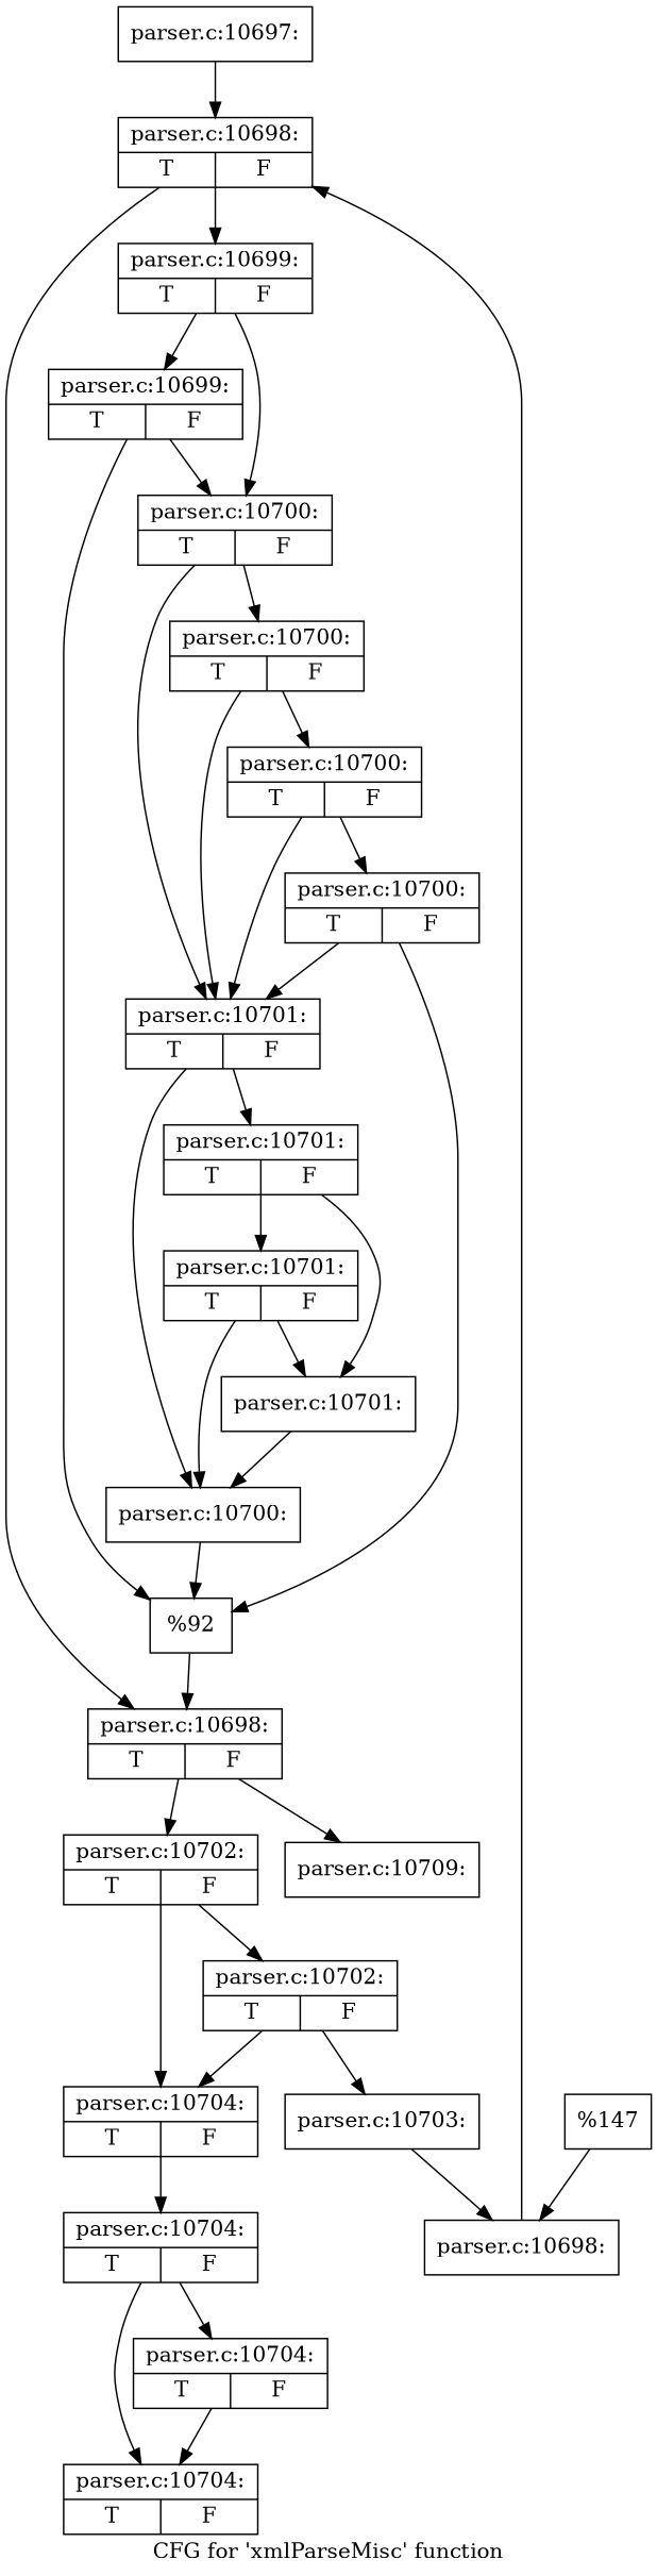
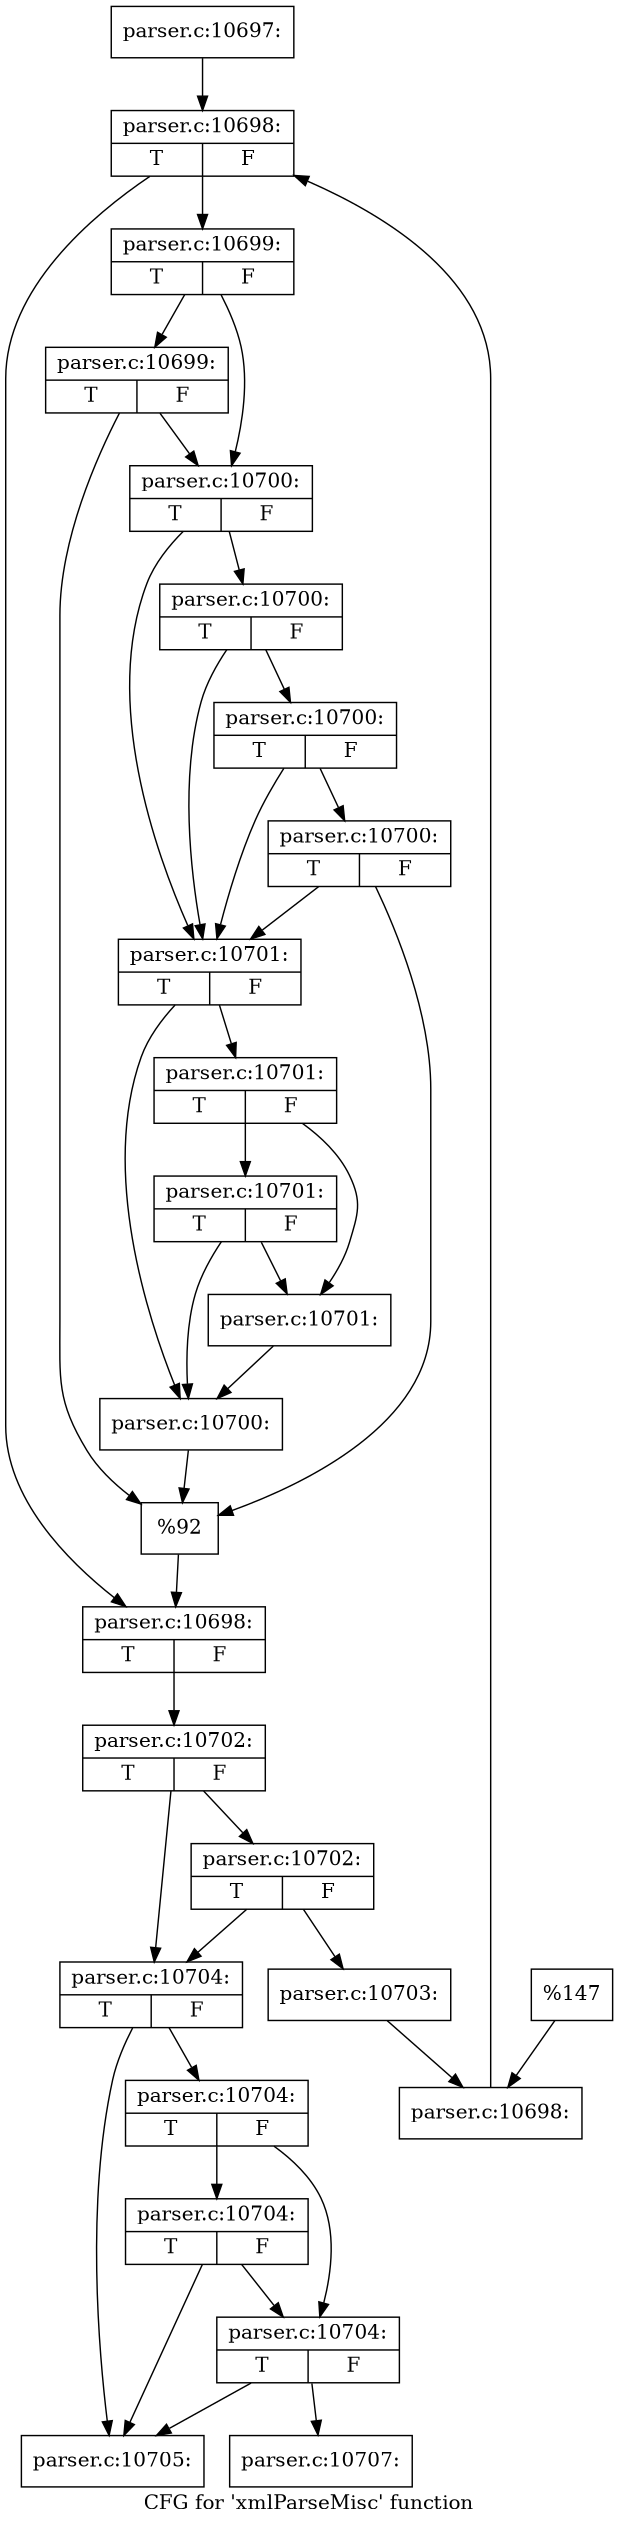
  digraph {
    label="CFG for 'xmlParseMisc' function"
    node [shape=record]
    n1 [label="{parser.c:10697:}"]
    n2 [label="{parser.c:10698:|{<s0>T|<s1>F}}"]
    n3 [label="{parser.c:10699:|{<s0>T|<s1>F}}"]
    n4 [label="{parser.c:10698:|{<s0>T|<s1>F}}"]
    n5 [label="{parser.c:10699:|{<s0>T|<s1>F}}"]
    n6 [label="{parser.c:10700:|{<s0>T|<s1>F}}"]
    n7 [label="{parser.c:10702:|{<s0>T|<s1>F}}"]
-   n8 [label="{parser.c:10709:}"]
    n9 [label="{%92}"]
    n10 [label="{parser.c:10700:|{<s0>T|<s1>F}}"]
    n11 [label="{parser.c:10701:|{<s0>T|<s1>F}}"]
    n12 [label="{parser.c:10702:|{<s0>T|<s1>F}}"]
    n13 [label="{parser.c:10704:|{<s0>T|<s1>F}}"]
    n14 [label="{parser.c:10700:|{<s0>T|<s1>F}}"]
    n15 [label="{parser.c:10700:}"]
    n16 [label="{parser.c:10701:|{<s0>T|<s1>F}}"]
    n17 [label="{parser.c:10700:|{<s0>T|<s1>F}}"]
    n18 [label="{parser.c:10701:|{<s0>T|<s1>F}}"]
    n19 [label="{parser.c:10701:}"]
    n20 [label="{parser.c:10703:}"]
+   n21 [label="{parser.c:10705:}"]
    n22 [label="{parser.c:10704:|{<s0>T|<s1>F}}"]
    n23 [label="{parser.c:10698:}"]
    n24 [label="{parser.c:10704:|{<s0>T|<s1>F}}"]
    n25 [label="{parser.c:10704:|{<s0>T|<s1>F}}"]
    n26 [label="{%147}"]
+   n27 [label="{parser.c:10707:}"]
    n1 -> n2
    n2 -> n3
    n2 -> n4
    n3 -> n5
    n3 -> n6
    n4 -> n7
-   n4 -> n8
    n5 -> n6
    n5 -> n9
    n6 -> n10
    n6 -> n11
    n7 -> n12
    n7 -> n13
    n9 -> n4
    n10 -> n11
    n10 -> n14
    n11 -> n15
    n11 -> n16
    n12 -> n13
    n12 -> n20
+   n13 -> n21
    n13 -> n22
    n14 -> n11
    n14 -> n17
    n15 -> n9
    n16 -> n18
    n16 -> n19
    n17 -> n9
    n17 -> n11
    n18 -> n15
    n18 -> n19
    n19 -> n15
    n20 -> n23
    n22 -> n24
    n22 -> n25
    n23 -> n2
+   n24 -> n21
    n24 -> n25
+   n25 -> n21
+   n25 -> n27
    n26 -> n23
  }
